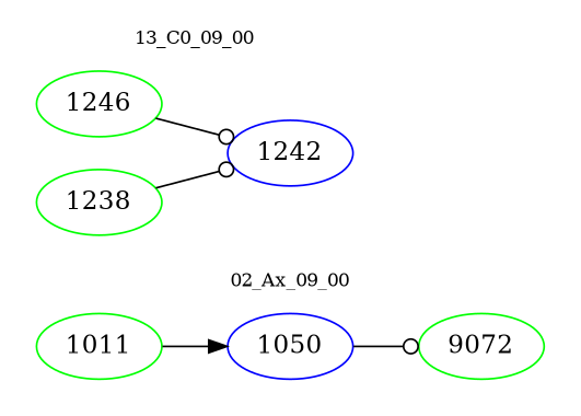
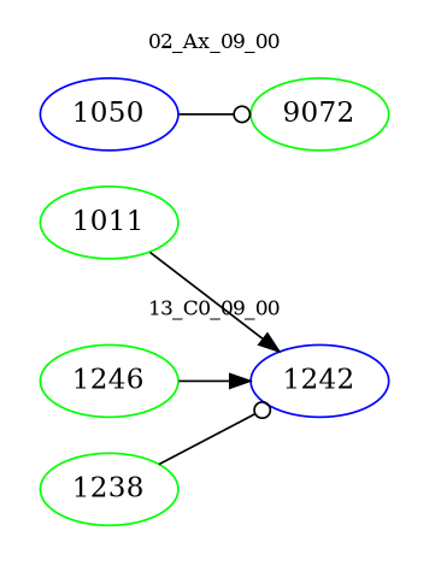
  digraph {
    rankdir=LR
    node [color=green]
    edge [arrowhead=normal color=black]
    n1 [label=1011]
    n2 [color=blue label=1050]
    n3 [label=9072]
    n4 [label=1246]
    n5 [color=blue label=1242]
    n6 [label=1238]
    subgraph cluster_1 {
      color=white
      fontsize=10
      label="02_Ax_09_00"
      n1
      n2
      n3
    }
    subgraph cluster_2 {
      color=white
      fontsize=10
      label="13_C0_09_00"
      n4
      n5
      n6
    }
-   n1 -> n2
+   n1 -> n5
    n2 -> n3 [arrowhead=odot]
-   n4 -> n5 [arrowhead=odot]
+   n4 -> n5
    n6 -> n5 [arrowhead=odot]
  }
